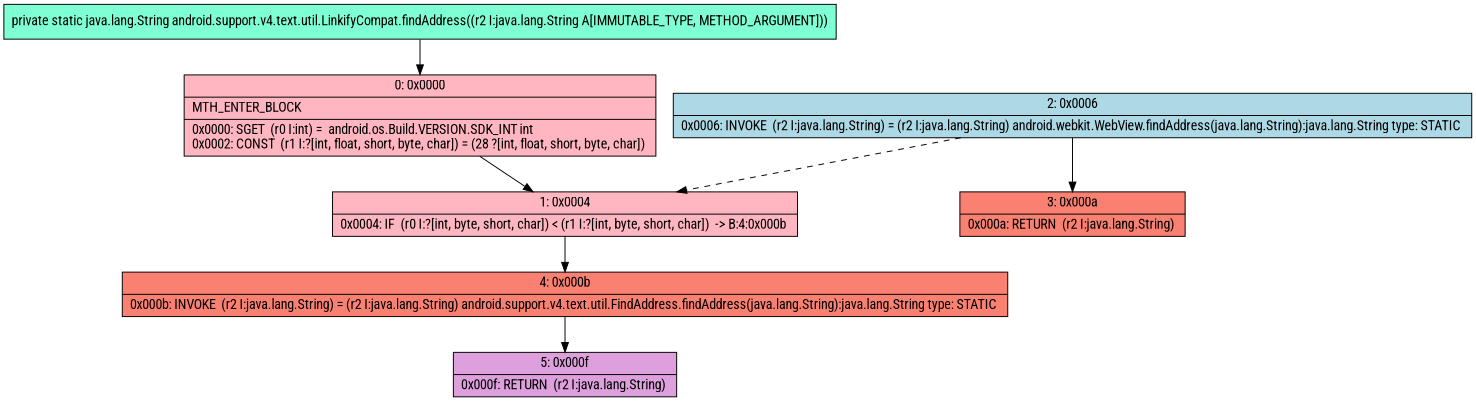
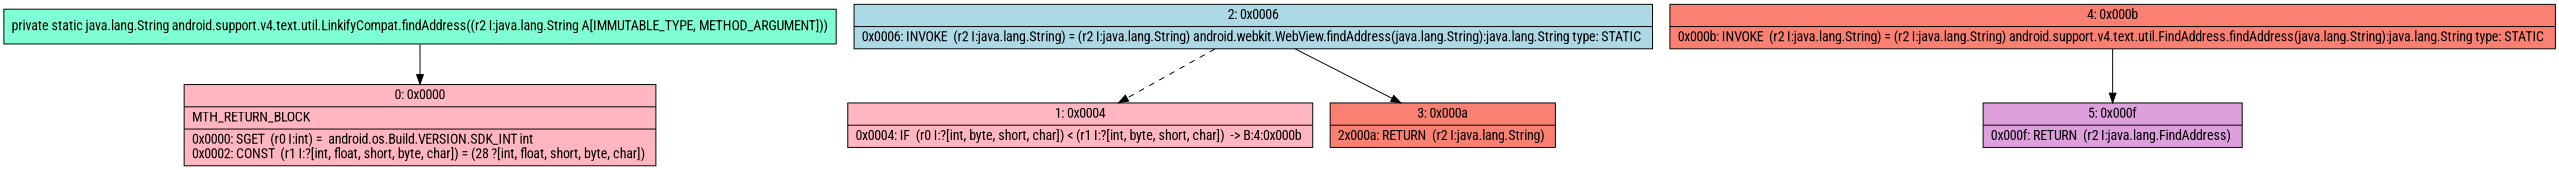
  digraph {
    fontname="Roboto Condensed"
    node [fillcolor=lightpink fontname="Roboto Condensed" shape=record style=filled]
    edge [fontname="Roboto Condensed"]
-   n1 [label="{0\:\ 0x0000|MTH_ENTER_BLOCK\l|0x0000: SGET  (r0 I:int) =  android.os.Build.VERSION.SDK_INT int \l0x0002: CONST  (r1 I:?[int, float, short, byte, char]) = (28 ?[int, float, short, byte, char]) \l}"]
+   n1 [label="{0\:\ 0x0000|MTH_RETURN_BLOCK\l|0x0000: SGET  (r0 I:int) =  android.os.Build.VERSION.SDK_INT int \l0x0002: CONST  (r1 I:?[int, float, short, byte, char]) = (28 ?[int, float, short, byte, char]) \l}"]
    n2 [label="{1\:\ 0x0004|0x0004: IF  (r0 I:?[int, byte, short, char]) \< (r1 I:?[int, byte, short, char])  \-\> B:4:0x000b \l}"]
    n3 [fillcolor=salmon label="{4\:\ 0x000b|0x000b: INVOKE  (r2 I:java.lang.String) = (r2 I:java.lang.String) android.support.v4.text.util.FindAddress.findAddress(java.lang.String):java.lang.String type: STATIC \l}"]
    n4 [fillcolor=lightblue label="{2\:\ 0x0006|0x0006: INVOKE  (r2 I:java.lang.String) = (r2 I:java.lang.String) android.webkit.WebView.findAddress(java.lang.String):java.lang.String type: STATIC \l}"]
-   n5 [fillcolor=salmon label="{3\:\ 0x000a|0x000a: RETURN  (r2 I:java.lang.String) \l}"]
-   n6 [fillcolor=plum label="{5\:\ 0x000f|0x000f: RETURN  (r2 I:java.lang.String) \l}"]
+   n5 [fillcolor=salmon label="{3\:\ 0x000a|2x000a: RETURN  (r2 I:java.lang.String) \l}"]
+   n6 [fillcolor=plum label="{5\:\ 0x000f|0x000f: RETURN  (r2 I:java.lang.FindAddress) \l}"]
    n7 [fillcolor=aquamarine label="{private static java.lang.String android.support.v4.text.util.LinkifyCompat.findAddress((r2 I:java.lang.String A[IMMUTABLE_TYPE, METHOD_ARGUMENT])) }"]
-   n1 -> n2
-   n2 -> n3
    n3 -> n6
    n4 -> n2 [style=dashed]
    n4 -> n5
    n7 -> n1
  }
